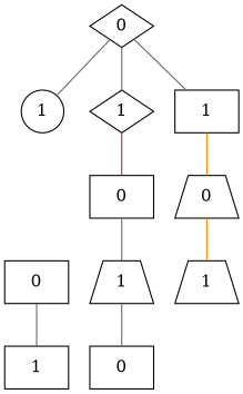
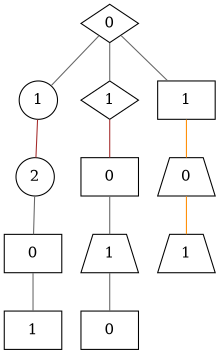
  graph {
    node [shape=box]
    edge [color=gray40]
    n1 [label=0 shape=diamond]
    n2 [label=1 shape=circle]
    n3 [label=1 shape=diamond]
    n4 [label=1]
+   n5 [label=2 shape=circle]
    n6 [label=0]
    n7 [label=1]
    n8 [label=0]
    n9 [label=1 shape=trapezium]
    n10 [label=0]
    n11 [label=0 shape=trapezium]
    n12 [label=1 shape=trapezium]
    n1 -- n2
    n1 -- n3
    n1 -- n4
+   n2 -- n5 [color=brown]
    n3 -- n8 [color=brown]
    n4 -- n11 [color=darkorange]
+   n5 -- n6
    n6 -- n7
    n8 -- n9
    n9 -- n10
    n11 -- n12 [color=darkorange]
  }
